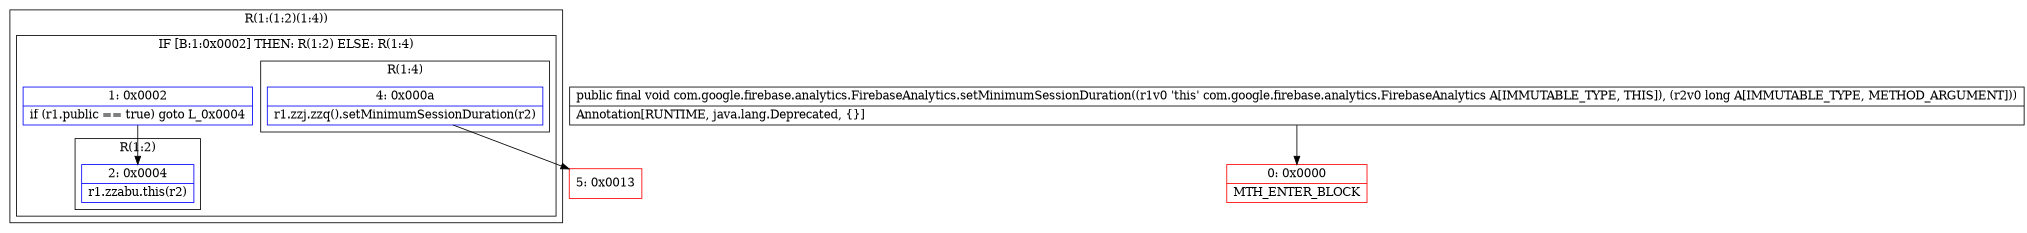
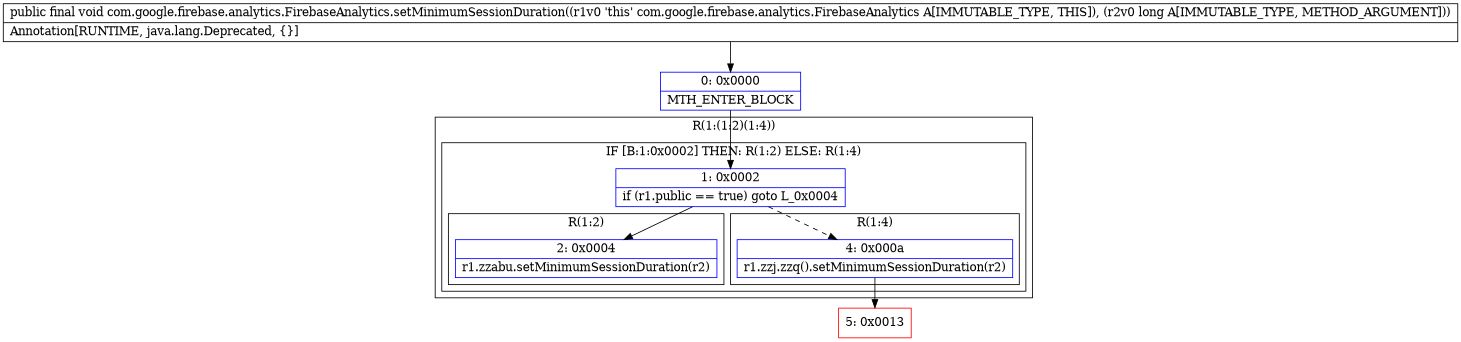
  digraph {
    node [color=blue shape=record]
-   n1 [label="{2\:\ 0x0004|r1.zzabu.this(r2)\l}"]
+   n1 [label="{2\:\ 0x0004|r1.zzabu.setMinimumSessionDuration(r2)\l}"]
    n2 [label="{4\:\ 0x000a|r1.zzj.zzq().setMinimumSessionDuration(r2)\l}"]
    n3 [label="{1\:\ 0x0002|if (r1.public == true) goto L_0x0004\l}"]
    n4 [color=red label="{5\:\ 0x0013}"]
-   n5 [color=red label="{0\:\ 0x0000|MTH_ENTER_BLOCK\l}"]
+   n5 [label="{0\:\ 0x0000|MTH_ENTER_BLOCK\l}"]
    n6 [label="{public final void com.google.firebase.analytics.FirebaseAnalytics.setMinimumSessionDuration((r1v0 'this' com.google.firebase.analytics.FirebaseAnalytics A[IMMUTABLE_TYPE, THIS]), (r2v0 long A[IMMUTABLE_TYPE, METHOD_ARGUMENT]))  | Annotation[RUNTIME, java.lang.Deprecated, \{\}]\l}" color=""]
    subgraph cluster_1 {
      label="R(1:(1:2)(1:4))"
      subgraph cluster_2 {
        label="IF [B:1:0x0002] THEN: R(1:2) ELSE: R(1:4)"
        n3
        subgraph cluster_3 {
          label="R(1:2)"
          n1
        }
        subgraph cluster_4 {
          label="R(1:4)"
          n2
        }
      }
    }
    n2 -> n4
    n3 -> n1
+   n3 -> n2 [style=dashed]
+   n5 -> n3
    n6 -> n5
  }
